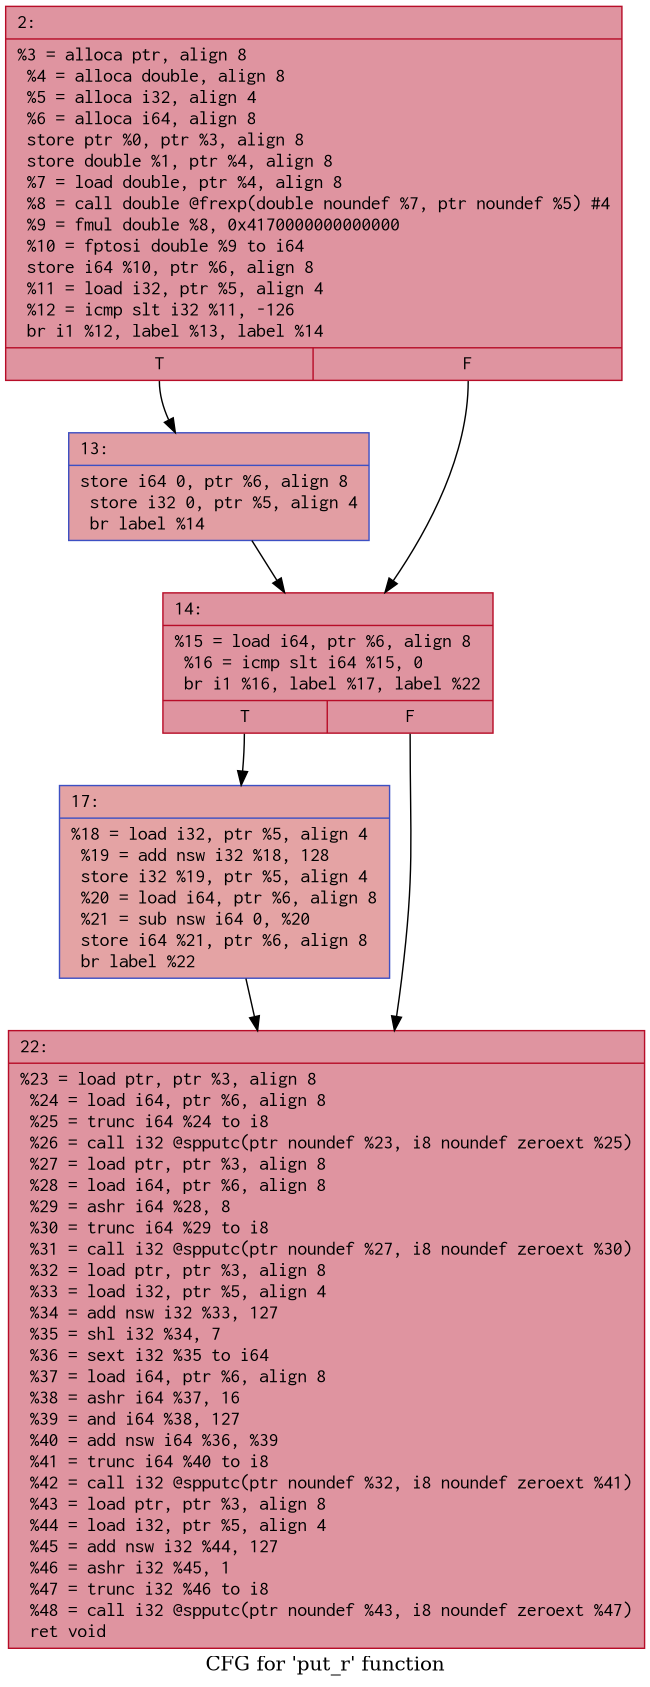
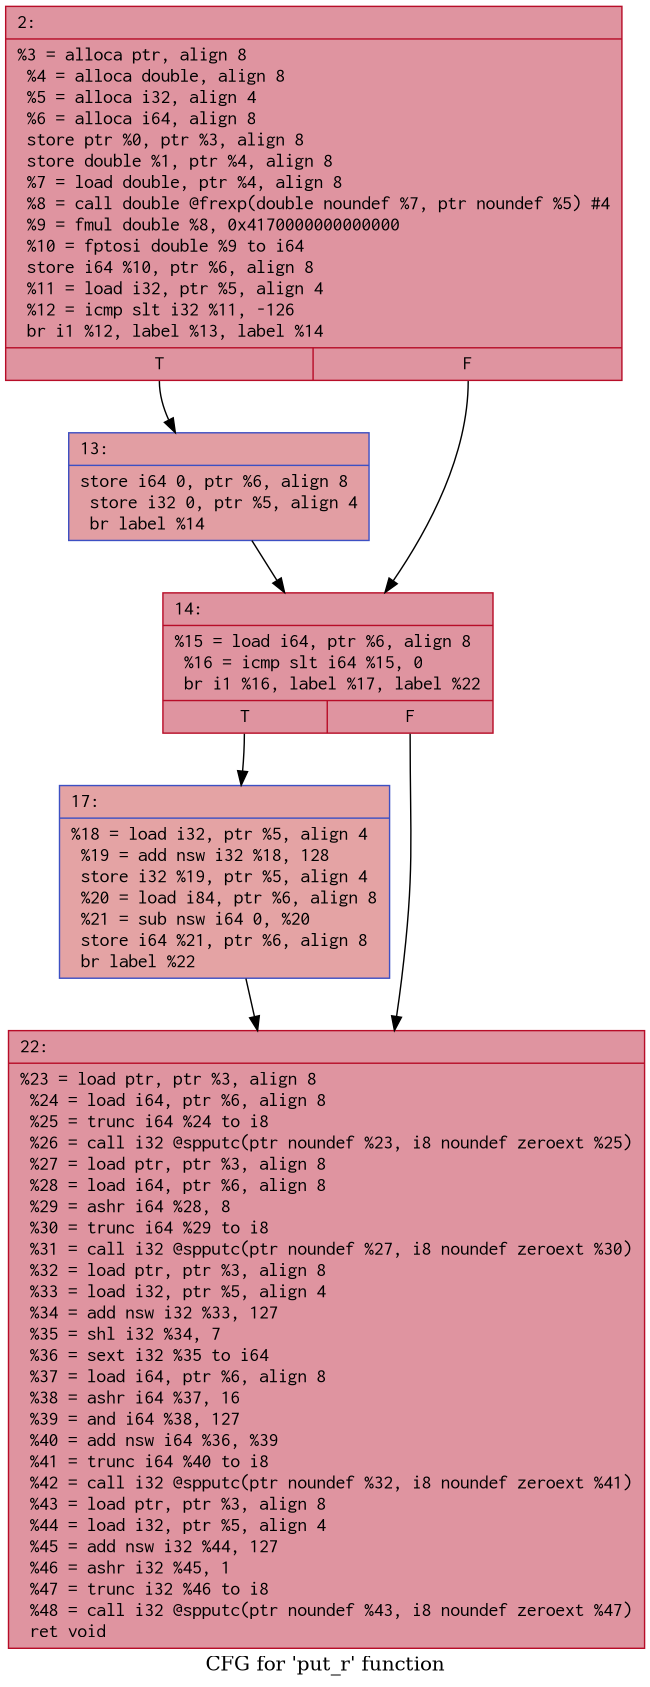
  digraph {
    label="CFG for 'put_r' function"
    node [color="#b70d28ff" fillcolor="#b70d2870" fontname=Courier shape=record style=filled]
    n1 [label="{2:\l|  %3 = alloca ptr, align 8\l  %4 = alloca double, align 8\l  %5 = alloca i32, align 4\l  %6 = alloca i64, align 8\l  store ptr %0, ptr %3, align 8\l  store double %1, ptr %4, align 8\l  %7 = load double, ptr %4, align 8\l  %8 = call double @frexp(double noundef %7, ptr noundef %5) #4\l  %9 = fmul double %8, 0x4170000000000000\l  %10 = fptosi double %9 to i64\l  store i64 %10, ptr %6, align 8\l  %11 = load i32, ptr %5, align 4\l  %12 = icmp slt i32 %11, -126\l  br i1 %12, label %13, label %14\l|{<s0>T|<s1>F}}"]
    n2 [color="#3d50c3ff" fillcolor="#be242e70" label="{13:\l|  store i64 0, ptr %6, align 8\l  store i32 0, ptr %5, align 4\l  br label %14\l}"]
    n3 [label="{14:\l|  %15 = load i64, ptr %6, align 8\l  %16 = icmp slt i64 %15, 0\l  br i1 %16, label %17, label %22\l|{<s0>T|<s1>F}}"]
-   n4 [color="#3d50c3ff" fillcolor="#c32e3170" label="{17:\l|  %18 = load i32, ptr %5, align 4\l  %19 = add nsw i32 %18, 128\l  store i32 %19, ptr %5, align 4\l  %20 = load i64, ptr %6, align 8\l  %21 = sub nsw i64 0, %20\l  store i64 %21, ptr %6, align 8\l  br label %22\l}"]
+   n4 [color="#3d50c3ff" fillcolor="#c32e3170" label="{17:\l|  %18 = load i32, ptr %5, align 4\l  %19 = add nsw i32 %18, 128\l  store i32 %19, ptr %5, align 4\l  %20 = load i84, ptr %6, align 8\l  %21 = sub nsw i64 0, %20\l  store i64 %21, ptr %6, align 8\l  br label %22\l}"]
    n5 [label="{22:\l|  %23 = load ptr, ptr %3, align 8\l  %24 = load i64, ptr %6, align 8\l  %25 = trunc i64 %24 to i8\l  %26 = call i32 @spputc(ptr noundef %23, i8 noundef zeroext %25)\l  %27 = load ptr, ptr %3, align 8\l  %28 = load i64, ptr %6, align 8\l  %29 = ashr i64 %28, 8\l  %30 = trunc i64 %29 to i8\l  %31 = call i32 @spputc(ptr noundef %27, i8 noundef zeroext %30)\l  %32 = load ptr, ptr %3, align 8\l  %33 = load i32, ptr %5, align 4\l  %34 = add nsw i32 %33, 127\l  %35 = shl i32 %34, 7\l  %36 = sext i32 %35 to i64\l  %37 = load i64, ptr %6, align 8\l  %38 = ashr i64 %37, 16\l  %39 = and i64 %38, 127\l  %40 = add nsw i64 %36, %39\l  %41 = trunc i64 %40 to i8\l  %42 = call i32 @spputc(ptr noundef %32, i8 noundef zeroext %41)\l  %43 = load ptr, ptr %3, align 8\l  %44 = load i32, ptr %5, align 4\l  %45 = add nsw i32 %44, 127\l  %46 = ashr i32 %45, 1\l  %47 = trunc i32 %46 to i8\l  %48 = call i32 @spputc(ptr noundef %43, i8 noundef zeroext %47)\l  ret void\l}"]
    n1 -> n2 [tailport=s0]
    n1 -> n3 [tailport=s1]
    n2 -> n3
    n3 -> n4 [tailport=s0]
    n3 -> n5 [tailport=s1]
    n4 -> n5
  }
